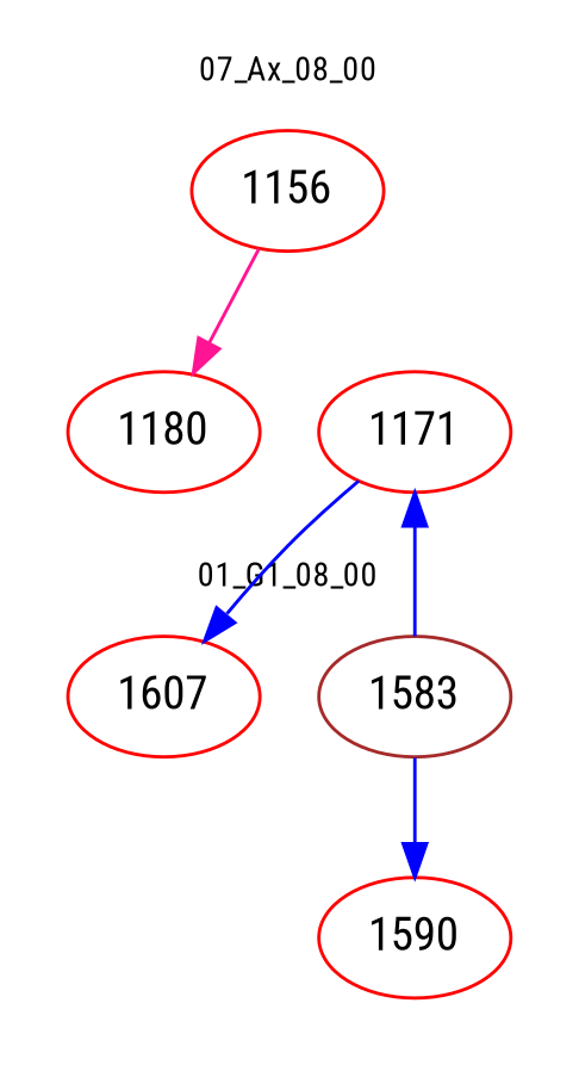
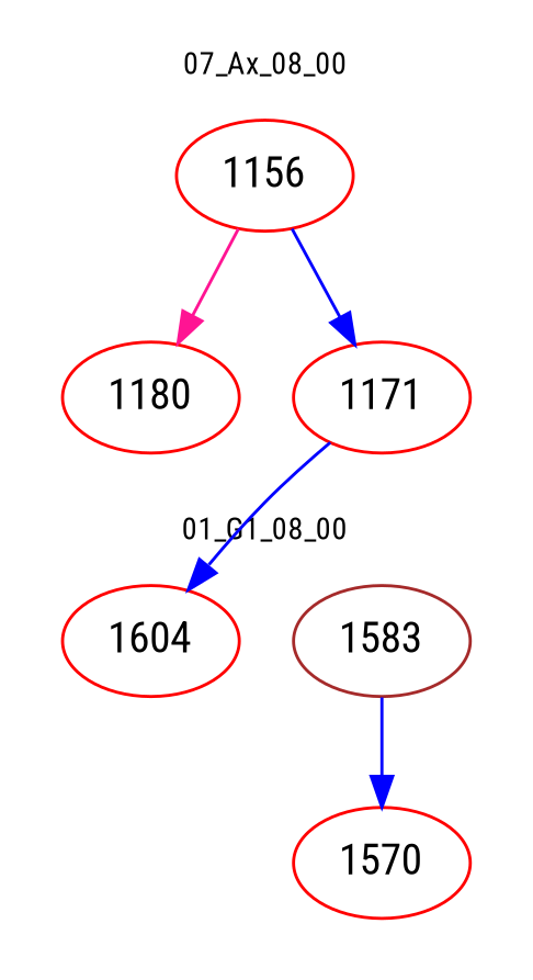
  digraph {
    fontname="Roboto Condensed"
    node [color=red fontname="Roboto Condensed"]
    edge [color=blue fontname="Roboto Condensed"]
    n1 [label=1156]
    n2 [label=1180]
    n3 [label=1171]
    n4 [color=brown label=1583]
-   n5 [label=1607]
-   n6 [label=1590]
+   n5 [label=1604]
+   n6 [label=1570]
    subgraph cluster_1 {
      color=white
      fontsize=10
      label="07_Ax_08_00"
      n1
      n2
      n3
    }
    subgraph cluster_2 {
      color=white
      fontsize=10
      label="01_G1_08_00"
      n4
      n5
      n6
    }
    n1 -> n2 [color=deeppink]
-   n4 -> n3
+   n1 -> n3
    n3 -> n5
    n4 -> n6
  }
